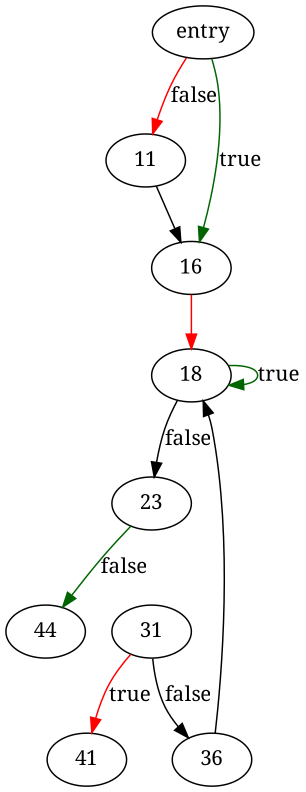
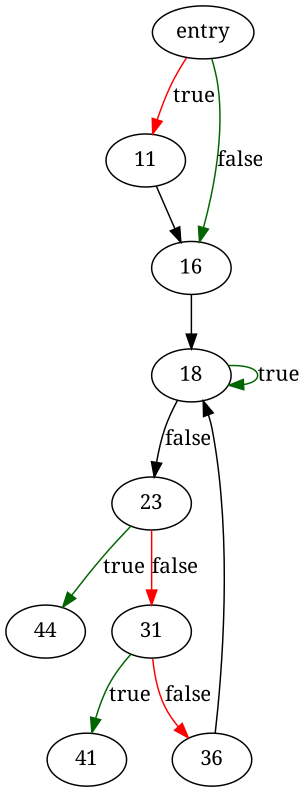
  digraph {
    fontname="Noto Serif"
    node [fontname="Noto Serif"]
    edge [color=darkgreen fontname="Noto Serif"]
    n1 [label=entry]
    11
    16
    18
    23
    31
    44
    36
    41
-   n1 -> 11 [color=red label=false]
-   n1 -> 16 [label=true]
+   n1 -> 11 [color=red label=true]
+   n1 -> 16 [label=false]
    11 -> 16 [color=""]
-   16 -> 18 [color=red]
+   16 -> 18 [color=""]
    18 -> 18 [label=true]
    18 -> 23 [color=black label=false]
-   23 -> 44 [label=false]
-   31 -> 36 [color=black label=false]
-   31 -> 41 [color=red label=true]
+   23 -> 31 [color=red label=false]
+   23 -> 44 [label=true]
+   31 -> 36 [color=red label=false]
+   31 -> 41 [label=true]
    36 -> 18 [color=""]
  }
